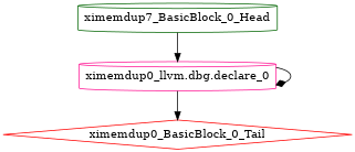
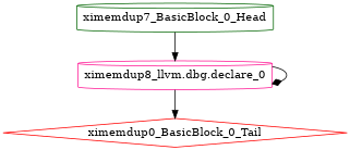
  digraph {
    node [shape=cylinder]
    edge [arrowhead=normal]
    n1 [color=darkgreen label=ximemdup7_BasicBlock_0_Head]
-   "ximemdup0_llvm.dbg.declare_0" [color=deeppink]
+   "ximemdup0_llvm.dbg.declare_0" [color=deeppink label="ximemdup8_llvm.dbg.declare_0"]
    ximemdup0_BasicBlock_0_Tail [color=red shape=diamond]
    n1 -> "ximemdup0_llvm.dbg.declare_0"
    "ximemdup0_llvm.dbg.declare_0" -> "ximemdup0_llvm.dbg.declare_0" [arrowhead=diamond]
    "ximemdup0_llvm.dbg.declare_0" -> ximemdup0_BasicBlock_0_Tail
  }
